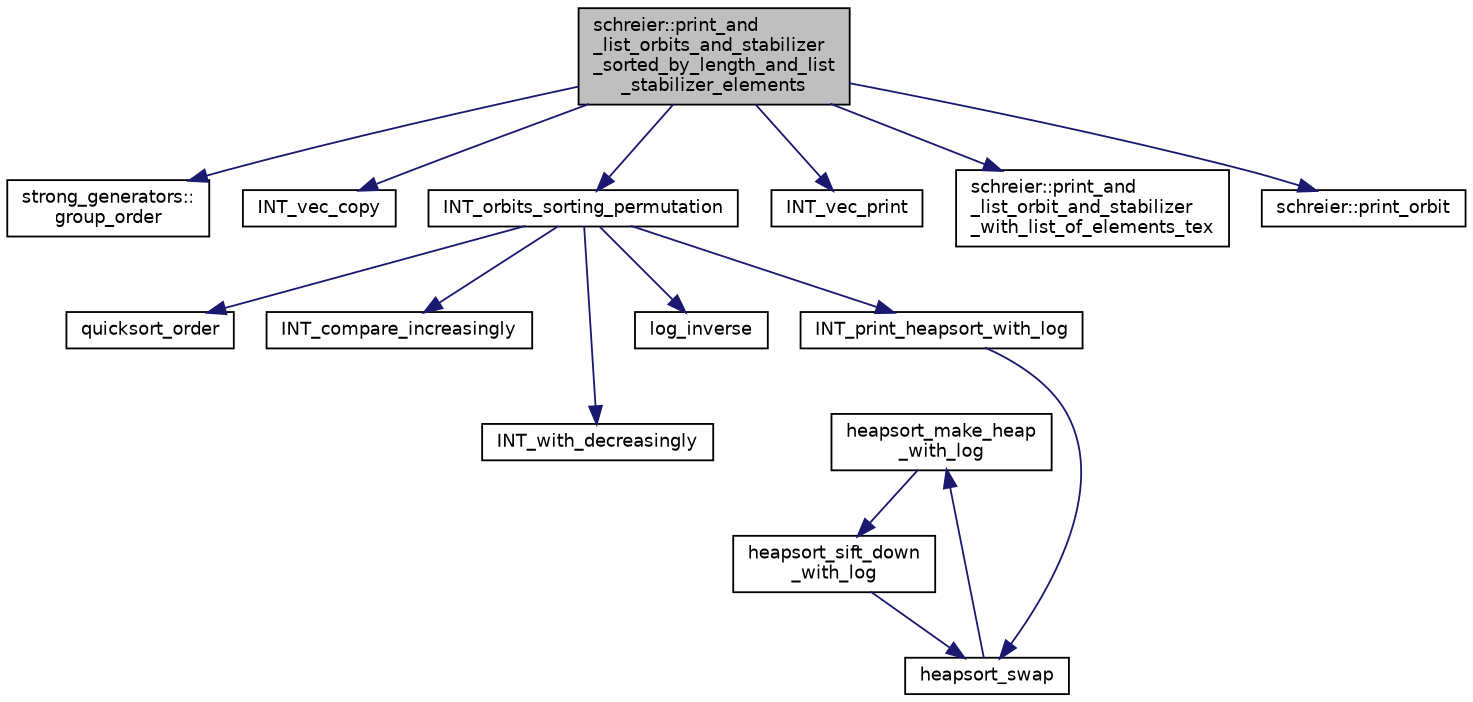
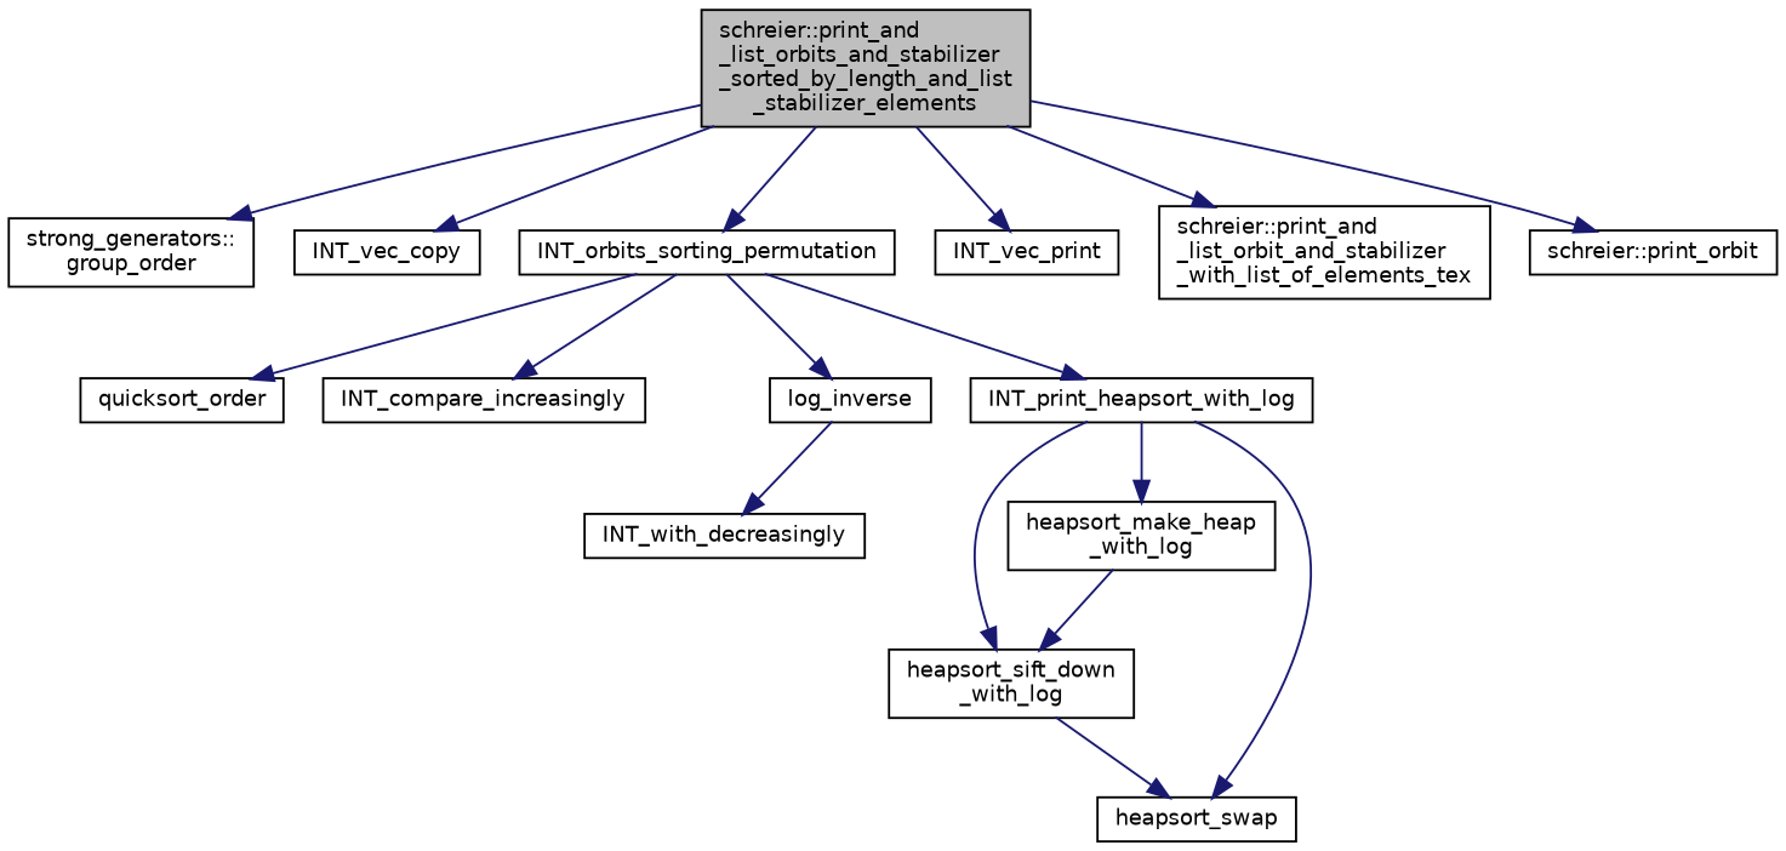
  digraph {
    rankdir=TB
    node [color=black fillcolor=white fontname=Helvetica fontsize=10 shape=record style=filled]
    edge [color=midnightblue fontname=Helvetica fontsize=10 labelfontname=Helvetica labelfontsize=10 style=solid]
    n1 [fillcolor=grey75 fontcolor=black height=0.2 label="schreier::print_and\l_list_orbits_and_stabilizer\l_sorted_by_length_and_list\l_stabilizer_elements" width=0.4]
    n2 [height=0.2 label="strong_generators::\lgroup_order" width=0.4]
    n3 [height=0.2 label=INT_vec_copy width=0.4]
    n4 [height=0.2 label=INT_orbits_sorting_permutation width=0.4]
    n5 [height=0.2 label=INT_vec_print width=0.4]
    n6 [height=0.2 label="schreier::print_and\l_list_orbit_and_stabilizer\l_with_list_of_elements_tex" width=0.4]
    n7 [height=0.2 label="schreier::print_orbit" width=0.4]
    n8 [height=0.2 label=quicksort_order width=0.4]
    n9 [height=0.2 label=INT_compare_increasingly width=0.4]
    n10 [height=0.2 label=INT_with_decreasingly width=0.4]
    n11 [height=0.2 label=log_inverse width=0.4]
    n12 [height=0.2 label=INT_print_heapsort_with_log width=0.4]
    n13 [height=0.2 label="heapsort_make_heap\l_with_log" width=0.4]
    n14 [height=0.2 label="heapsort_sift_down\l_with_log" width=0.4]
    n15 [height=0.2 label=heapsort_swap width=0.4]
    n1 -> n2
    n1 -> n3
    n1 -> n4
    n1 -> n5
    n1 -> n6
    n1 -> n7
    n4 -> n8
    n4 -> n9
-   n4 -> n10
+   n11 -> n10
    n4 -> n11
    n4 -> n12
-   n15 -> n13
+   n12 -> n13
+   n12 -> n14
    n12 -> n15
    n13 -> n14
    n14 -> n15
  }
